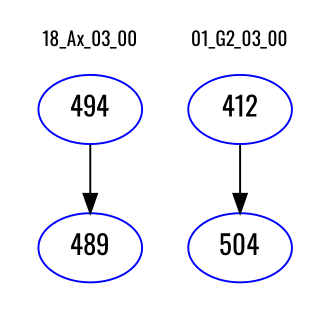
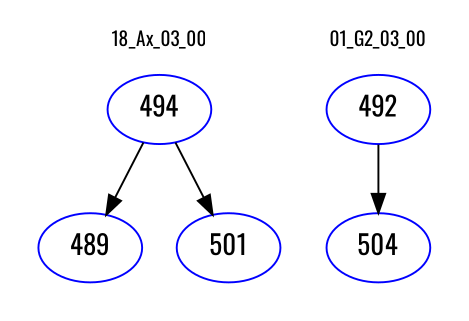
  digraph {
    fontname=Oswald
    node [color=blue fontname=Oswald]
    edge [color=black fontname=Oswald]
    n1 [label=494]
    n2 [label=489]
-   n4 [label=412]
+   n3 [label=501]
+   n4 [label=492]
    n5 [label=504]
    subgraph cluster_1 {
      color=white
      fontsize=10
      label="18_Ax_03_00"
      n1
      n2
+     n3
    }
    subgraph cluster_2 {
      color=white
      fontsize=10
      label="01_G2_03_00"
      n4
      n5
    }
    n1 -> n2
+   n1 -> n3
    n4 -> n5
  }
